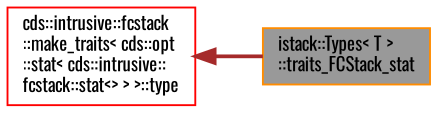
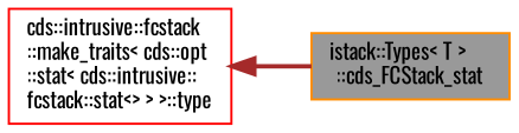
  digraph {
    rankdir=LR
    fontname=Oswald
    node [fontname=Oswald fontsize=10 shape=box style=filled]
-   n1 [color=darkorange fillcolor=grey60 fontcolor=black height=0.2 label="istack::Types\< T \>\l::traits_FCStack_stat" width=0.4]
+   n1 [color=darkorange fillcolor=grey60 fontcolor=black height=0.2 label="istack::Types\< T \>\l::cds_FCStack_stat" width=0.4]
    n2 [color=red fillcolor=white height=0.2 label="cds::intrusive::fcstack\l::make_traits\< cds::opt\l::stat\< cds::intrusive::\lfcstack::stat\<\> \> \>::type" width=0.4]
    n2 -> n1 [color=brown dir=back fontname=Oswald fontsize=10 labelfontname=Helvetica labelfontsize=10 style=bold]
  }
